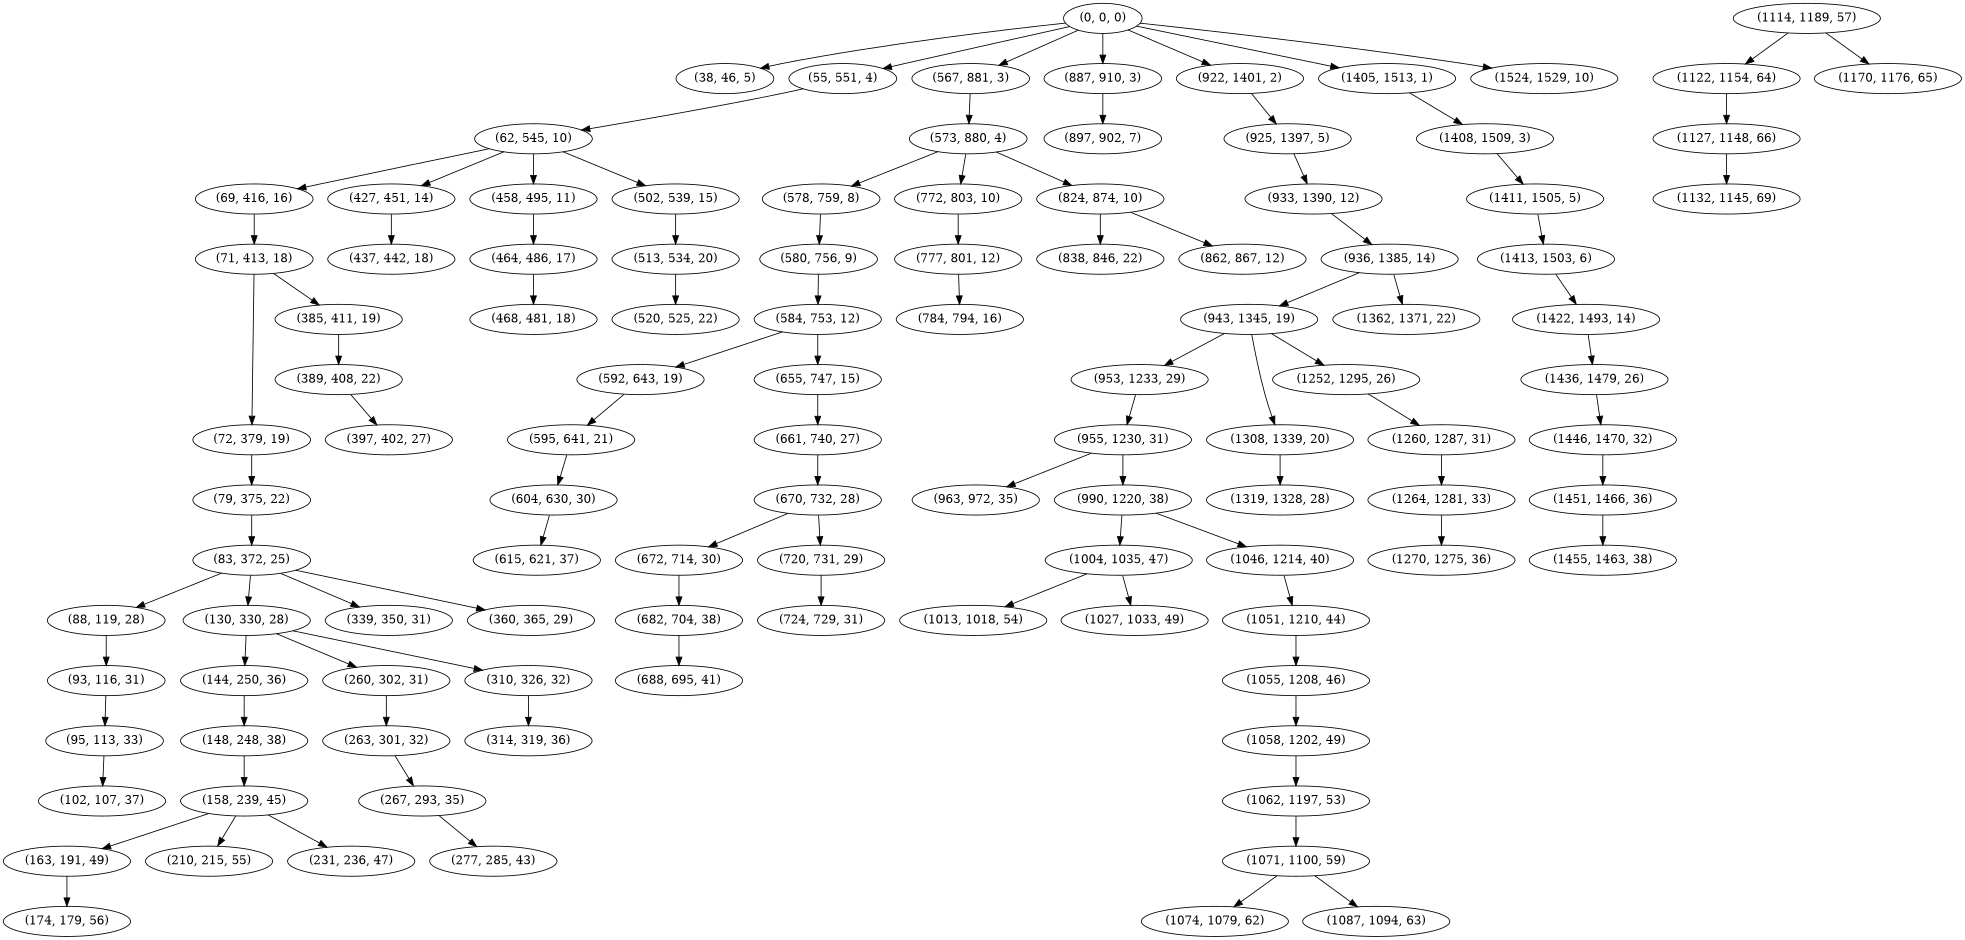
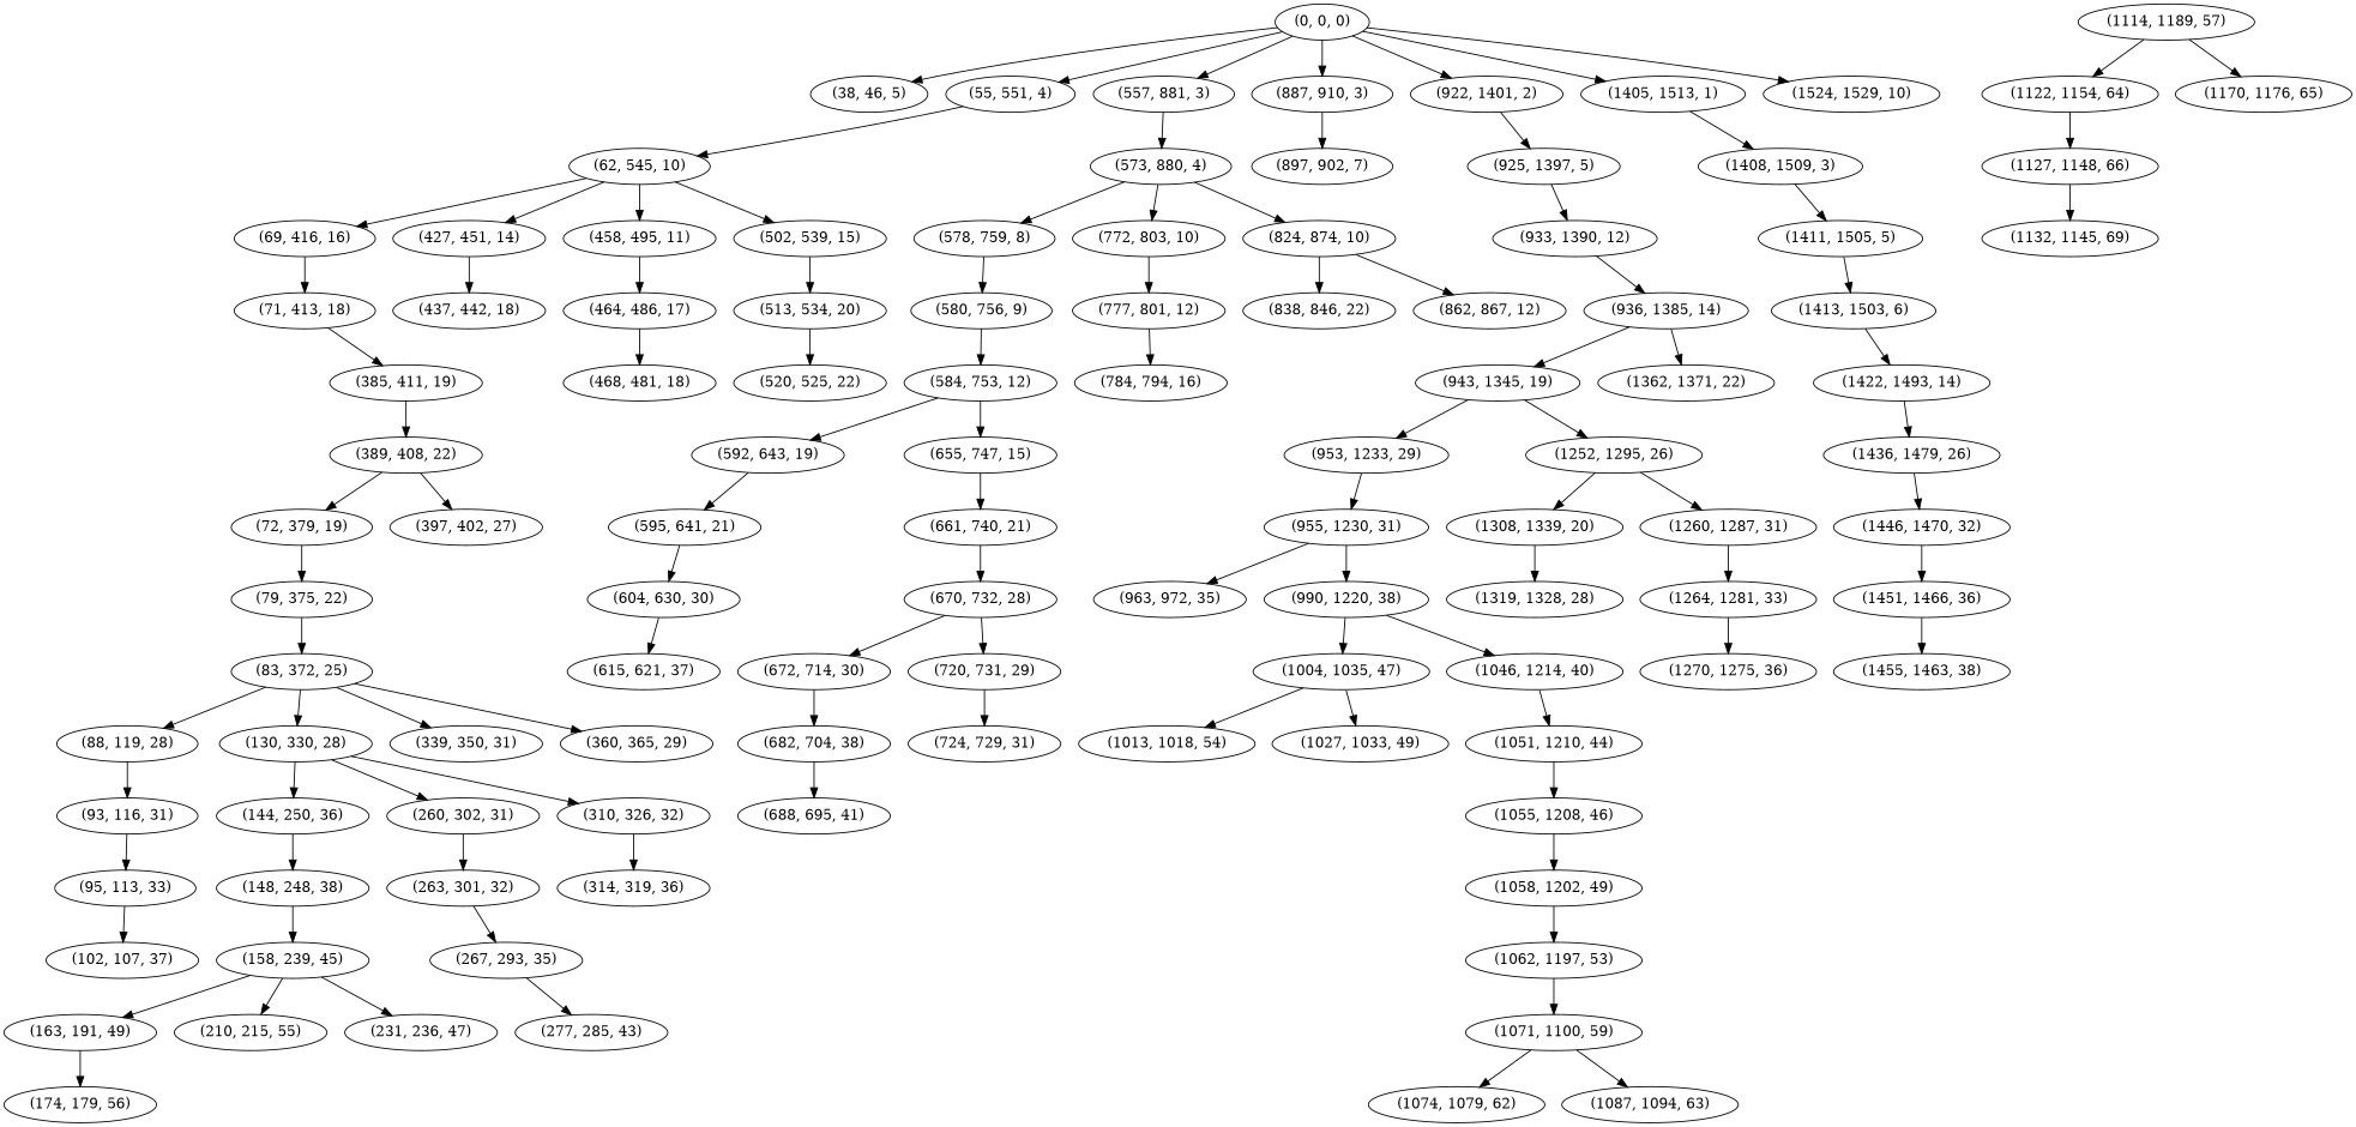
  digraph {
    "(0, 0, 0)"
    "(38, 46, 5)"
    "(55, 551, 4)"
-   "(567, 881, 3)"
+   "(567, 881, 3)" [label="(557, 881, 3)"]
    "(887, 910, 3)"
    "(922, 1401, 2)"
    "(1405, 1513, 1)"
    "(1524, 1529, 10)"
    "(62, 545, 10)"
    "(573, 880, 4)"
    "(897, 902, 7)"
    "(925, 1397, 5)"
    "(1408, 1509, 3)"
    "(69, 416, 16)"
    "(427, 451, 14)"
    "(458, 495, 11)"
    "(502, 539, 15)"
    "(71, 413, 18)"
    "(437, 442, 18)"
    "(464, 486, 17)"
    "(513, 534, 20)"
    "(72, 379, 19)"
    "(385, 411, 19)"
    "(79, 375, 22)"
    "(389, 408, 22)"
    "(83, 372, 25)"
    "(88, 119, 28)"
    "(130, 330, 28)"
    "(339, 350, 31)"
    "(360, 365, 29)"
    "(93, 116, 31)"
    "(144, 250, 36)"
    "(260, 302, 31)"
    "(310, 326, 32)"
    "(95, 113, 33)"
    "(102, 107, 37)"
    "(148, 248, 38)"
    "(263, 301, 32)"
    "(314, 319, 36)"
    "(158, 239, 45)"
    "(163, 191, 49)"
    "(210, 215, 55)"
    "(231, 236, 47)"
    "(174, 179, 56)"
    "(267, 293, 35)"
    "(277, 285, 43)"
    "(397, 402, 27)"
    "(468, 481, 18)"
    "(520, 525, 22)"
    "(578, 759, 8)"
    "(772, 803, 10)"
    "(824, 874, 10)"
    "(580, 756, 9)"
    "(777, 801, 12)"
    "(838, 846, 22)"
    "(862, 867, 12)"
    "(584, 753, 12)"
    "(592, 643, 19)"
    "(655, 747, 15)"
    "(595, 641, 21)"
-   "(661, 740, 21)" [label="(661, 740, 27)"]
+   "(661, 740, 21)"
    "(604, 630, 30)"
    "(615, 621, 37)"
    "(670, 732, 28)"
    "(672, 714, 30)"
    "(720, 731, 29)"
    "(682, 704, 38)"
    "(724, 729, 31)"
    "(688, 695, 41)"
    "(784, 794, 16)"
    "(933, 1390, 12)"
    "(936, 1385, 14)"
    "(943, 1345, 19)"
    "(1362, 1371, 22)"
    "(953, 1233, 29)"
    "(1252, 1295, 26)"
    "(1308, 1339, 20)"
    "(955, 1230, 31)"
    "(1260, 1287, 31)"
    "(1319, 1328, 28)"
    "(963, 972, 35)"
    "(990, 1220, 38)"
    "(1004, 1035, 47)"
    "(1046, 1214, 40)"
    "(1013, 1018, 54)"
    "(1027, 1033, 49)"
    "(1051, 1210, 44)"
    "(1055, 1208, 46)"
    "(1058, 1202, 49)"
    "(1062, 1197, 53)"
    "(1071, 1100, 59)"
    "(1074, 1079, 62)"
    "(1087, 1094, 63)"
    "(1114, 1189, 57)"
    "(1122, 1154, 64)"
    "(1170, 1176, 65)"
    "(1127, 1148, 66)"
    "(1132, 1145, 69)"
    "(1264, 1281, 33)"
    "(1270, 1275, 36)"
    "(1411, 1505, 5)"
    "(1413, 1503, 6)"
    "(1422, 1493, 14)"
    "(1436, 1479, 26)"
    "(1446, 1470, 32)"
    "(1451, 1466, 36)"
    "(1455, 1463, 38)"
    "(0, 0, 0)" -> "(38, 46, 5)"
    "(0, 0, 0)" -> "(55, 551, 4)"
    "(0, 0, 0)" -> "(567, 881, 3)"
    "(0, 0, 0)" -> "(887, 910, 3)"
    "(0, 0, 0)" -> "(922, 1401, 2)"
    "(0, 0, 0)" -> "(1405, 1513, 1)"
    "(0, 0, 0)" -> "(1524, 1529, 10)"
    "(55, 551, 4)" -> "(62, 545, 10)"
    "(567, 881, 3)" -> "(573, 880, 4)"
    "(887, 910, 3)" -> "(897, 902, 7)"
    "(922, 1401, 2)" -> "(925, 1397, 5)"
    "(1405, 1513, 1)" -> "(1408, 1509, 3)"
    "(62, 545, 10)" -> "(69, 416, 16)"
    "(62, 545, 10)" -> "(427, 451, 14)"
    "(62, 545, 10)" -> "(458, 495, 11)"
    "(62, 545, 10)" -> "(502, 539, 15)"
    "(573, 880, 4)" -> "(578, 759, 8)"
    "(573, 880, 4)" -> "(772, 803, 10)"
    "(573, 880, 4)" -> "(824, 874, 10)"
    "(925, 1397, 5)" -> "(933, 1390, 12)"
    "(1408, 1509, 3)" -> "(1411, 1505, 5)"
    "(69, 416, 16)" -> "(71, 413, 18)"
    "(427, 451, 14)" -> "(437, 442, 18)"
    "(458, 495, 11)" -> "(464, 486, 17)"
    "(502, 539, 15)" -> "(513, 534, 20)"
-   "(71, 413, 18)" -> "(72, 379, 19)"
+   "(389, 408, 22)" -> "(72, 379, 19)"
    "(71, 413, 18)" -> "(385, 411, 19)"
    "(464, 486, 17)" -> "(468, 481, 18)"
    "(513, 534, 20)" -> "(520, 525, 22)"
    "(72, 379, 19)" -> "(79, 375, 22)"
    "(385, 411, 19)" -> "(389, 408, 22)"
    "(79, 375, 22)" -> "(83, 372, 25)"
    "(389, 408, 22)" -> "(397, 402, 27)"
    "(83, 372, 25)" -> "(88, 119, 28)"
    "(83, 372, 25)" -> "(130, 330, 28)"
    "(83, 372, 25)" -> "(339, 350, 31)"
    "(83, 372, 25)" -> "(360, 365, 29)"
    "(88, 119, 28)" -> "(93, 116, 31)"
    "(130, 330, 28)" -> "(144, 250, 36)"
    "(130, 330, 28)" -> "(260, 302, 31)"
    "(130, 330, 28)" -> "(310, 326, 32)"
    "(93, 116, 31)" -> "(95, 113, 33)"
    "(144, 250, 36)" -> "(148, 248, 38)"
    "(260, 302, 31)" -> "(263, 301, 32)"
    "(310, 326, 32)" -> "(314, 319, 36)"
    "(95, 113, 33)" -> "(102, 107, 37)"
    "(148, 248, 38)" -> "(158, 239, 45)"
    "(263, 301, 32)" -> "(267, 293, 35)"
    "(158, 239, 45)" -> "(163, 191, 49)"
    "(158, 239, 45)" -> "(210, 215, 55)"
    "(158, 239, 45)" -> "(231, 236, 47)"
    "(163, 191, 49)" -> "(174, 179, 56)"
    "(267, 293, 35)" -> "(277, 285, 43)"
    "(578, 759, 8)" -> "(580, 756, 9)"
    "(772, 803, 10)" -> "(777, 801, 12)"
    "(824, 874, 10)" -> "(838, 846, 22)"
    "(824, 874, 10)" -> "(862, 867, 12)"
    "(580, 756, 9)" -> "(584, 753, 12)"
    "(777, 801, 12)" -> "(784, 794, 16)"
    "(584, 753, 12)" -> "(592, 643, 19)"
    "(584, 753, 12)" -> "(655, 747, 15)"
    "(592, 643, 19)" -> "(595, 641, 21)"
    "(655, 747, 15)" -> "(661, 740, 21)"
    "(595, 641, 21)" -> "(604, 630, 30)"
    "(661, 740, 21)" -> "(670, 732, 28)"
    "(604, 630, 30)" -> "(615, 621, 37)"
    "(670, 732, 28)" -> "(672, 714, 30)"
    "(670, 732, 28)" -> "(720, 731, 29)"
    "(672, 714, 30)" -> "(682, 704, 38)"
    "(720, 731, 29)" -> "(724, 729, 31)"
    "(682, 704, 38)" -> "(688, 695, 41)"
    "(933, 1390, 12)" -> "(936, 1385, 14)"
    "(936, 1385, 14)" -> "(943, 1345, 19)"
    "(936, 1385, 14)" -> "(1362, 1371, 22)"
    "(943, 1345, 19)" -> "(953, 1233, 29)"
    "(943, 1345, 19)" -> "(1252, 1295, 26)"
-   "(943, 1345, 19)" -> "(1308, 1339, 20)"
+   "(1252, 1295, 26)" -> "(1308, 1339, 20)"
    "(953, 1233, 29)" -> "(955, 1230, 31)"
    "(1252, 1295, 26)" -> "(1260, 1287, 31)"
    "(1308, 1339, 20)" -> "(1319, 1328, 28)"
    "(955, 1230, 31)" -> "(963, 972, 35)"
    "(955, 1230, 31)" -> "(990, 1220, 38)"
    "(1260, 1287, 31)" -> "(1264, 1281, 33)"
    "(990, 1220, 38)" -> "(1004, 1035, 47)"
    "(990, 1220, 38)" -> "(1046, 1214, 40)"
    "(1004, 1035, 47)" -> "(1013, 1018, 54)"
    "(1004, 1035, 47)" -> "(1027, 1033, 49)"
    "(1046, 1214, 40)" -> "(1051, 1210, 44)"
    "(1051, 1210, 44)" -> "(1055, 1208, 46)"
    "(1055, 1208, 46)" -> "(1058, 1202, 49)"
    "(1058, 1202, 49)" -> "(1062, 1197, 53)"
    "(1062, 1197, 53)" -> "(1071, 1100, 59)"
    "(1071, 1100, 59)" -> "(1074, 1079, 62)"
    "(1071, 1100, 59)" -> "(1087, 1094, 63)"
    "(1114, 1189, 57)" -> "(1122, 1154, 64)"
    "(1114, 1189, 57)" -> "(1170, 1176, 65)"
    "(1122, 1154, 64)" -> "(1127, 1148, 66)"
    "(1127, 1148, 66)" -> "(1132, 1145, 69)"
    "(1264, 1281, 33)" -> "(1270, 1275, 36)"
    "(1411, 1505, 5)" -> "(1413, 1503, 6)"
    "(1413, 1503, 6)" -> "(1422, 1493, 14)"
    "(1422, 1493, 14)" -> "(1436, 1479, 26)"
    "(1436, 1479, 26)" -> "(1446, 1470, 32)"
    "(1446, 1470, 32)" -> "(1451, 1466, 36)"
    "(1451, 1466, 36)" -> "(1455, 1463, 38)"
  }
